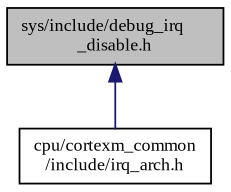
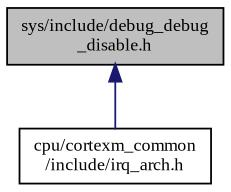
  digraph {
    fontname="Liberation Serif"
    node [color=black fontname="Liberation Serif" fontsize=10 shape=record style=filled]
-   n1 [fillcolor=grey75 fontcolor=black height=0.2 label="sys/include/debug_irq\l_disable.h" width=0.4]
+   n1 [fillcolor=grey75 fontcolor=black height=0.2 label="sys/include/debug_debug\l_disable.h" width=0.4]
    n2 [fillcolor=white height=0.2 label="cpu/cortexm_common\l/include/irq_arch.h" width=0.4]
    n1 -> n2 [color=midnightblue dir=back fontname="Liberation Serif" fontsize=10 labelfontname=Helvetica labelfontsize=10 style=solid]
  }
